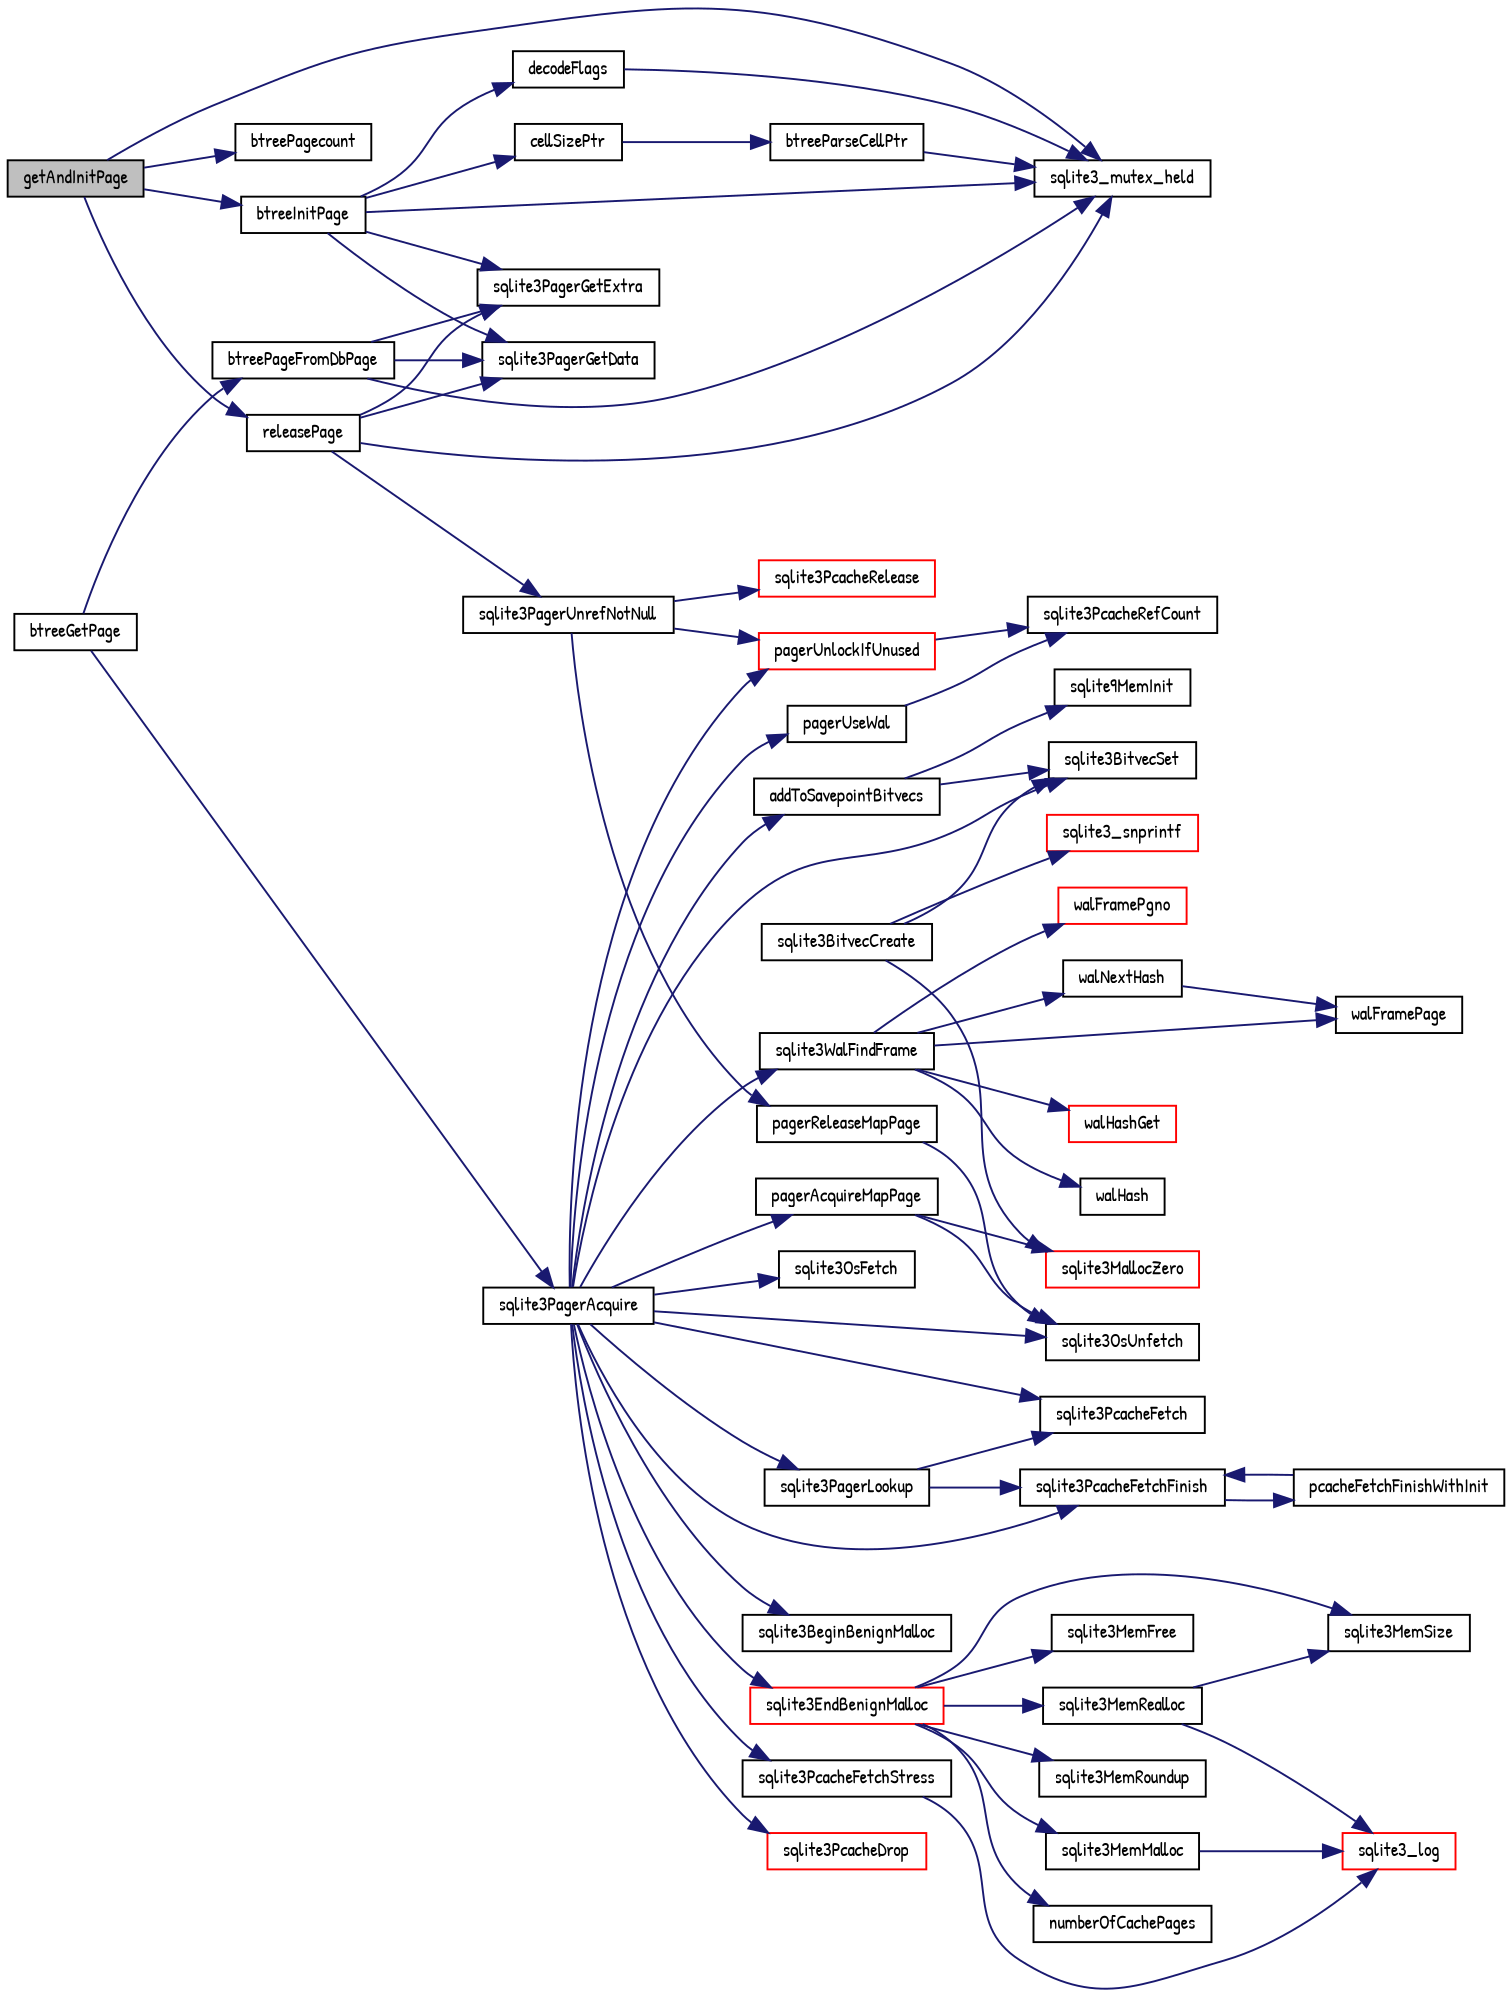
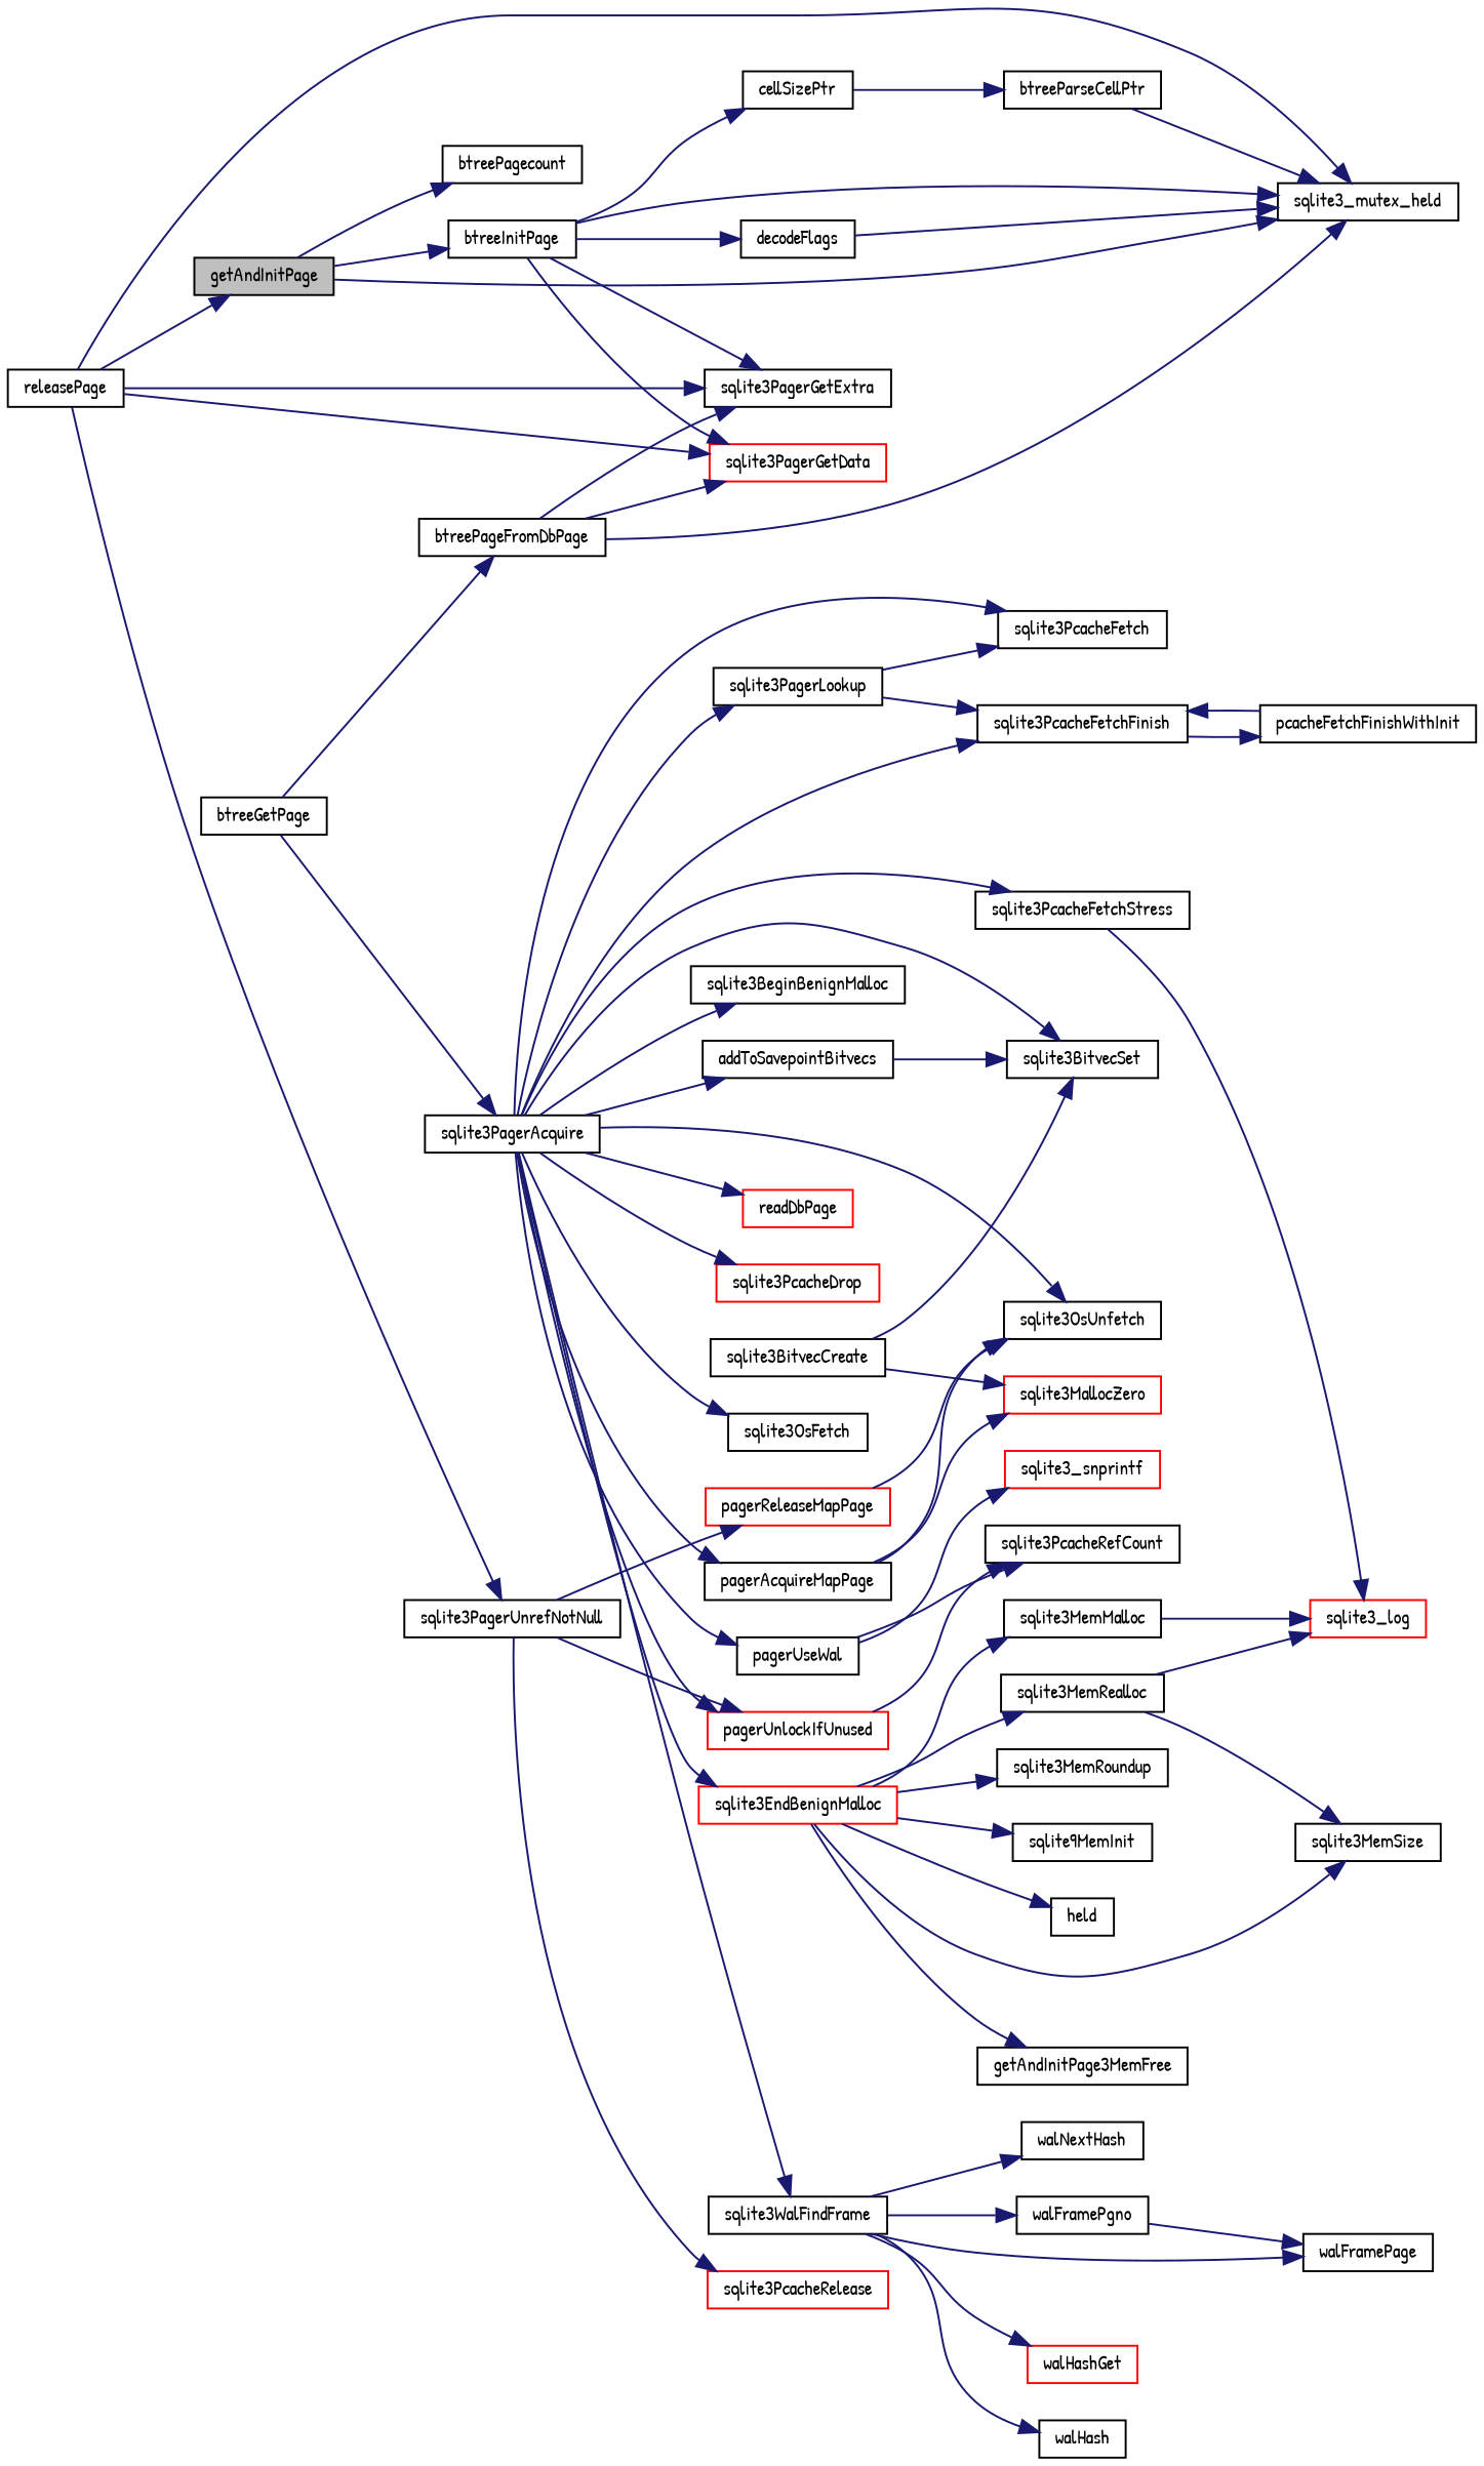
  digraph {
    fontname="Patrick Hand"
    rankdir=LR
    node [color=black fillcolor=white fontname="Patrick Hand" fontsize=10 shape=record style=filled]
    edge [color=midnightblue fontname="Patrick Hand" fontsize=10 labelfontname=FreeSans labelfontsize=10 style=solid]
    n1 [fillcolor=grey75 fontcolor=black height=0.2 label=getAndInitPage width=0.4]
    n2 [height=0.2 label=sqlite3_mutex_held width=0.4]
    n3 [height=0.2 label=btreePagecount width=0.4]
    n4 [height=0.2 label=btreeInitPage width=0.4]
    n5 [height=0.2 label=releasePage width=0.4]
    n6 [height=0.2 label=btreeGetPage width=0.4]
    n7 [height=0.2 label=sqlite3PagerAcquire width=0.4]
    n8 [height=0.2 label=btreePageFromDbPage width=0.4]
    n9 [height=0.2 label=sqlite3PagerGetExtra width=0.4]
-   n10 [height=0.2 label=sqlite3PagerGetData width=0.4]
+   n10 [color=red height=0.2 label=sqlite3PagerGetData width=0.4]
    n11 [height=0.2 label=decodeFlags width=0.4]
    n12 [height=0.2 label=cellSizePtr width=0.4]
    n13 [height=0.2 label=sqlite3PagerUnrefNotNull width=0.4]
    n14 [height=0.2 label=pagerUseWal width=0.4]
    n15 [height=0.2 label=sqlite3WalFindFrame width=0.4]
    n16 [height=0.2 label=sqlite3OsFetch width=0.4]
    n17 [height=0.2 label=sqlite3PagerLookup width=0.4]
    n18 [height=0.2 label=sqlite3PcacheFetch width=0.4]
    n19 [height=0.2 label=sqlite3PcacheFetchFinish width=0.4]
    n20 [height=0.2 label=pagerAcquireMapPage width=0.4]
    n21 [height=0.2 label=sqlite3OsUnfetch width=0.4]
    n22 [height=0.2 label=sqlite3PcacheFetchStress width=0.4]
    n23 [height=0.2 label=sqlite3BeginBenignMalloc width=0.4]
    n24 [height=0.2 label=sqlite3BitvecSet width=0.4]
    n25 [height=0.2 label=addToSavepointBitvecs width=0.4]
    n26 [color=red height=0.2 label=sqlite3EndBenignMalloc width=0.4]
+   n27 [color=red height=0.2 label=readDbPage width=0.4]
    n28 [color=red height=0.2 label=sqlite3PcacheDrop width=0.4]
    n29 [color=red height=0.2 label=pagerUnlockIfUnused width=0.4]
    n30 [height=0.2 label=sqlite3PcacheRefCount width=0.4]
    n31 [color=red height=0.2 label=sqlite3_snprintf width=0.4]
    n32 [height=0.2 label=walFramePage width=0.4]
    n33 [color=red height=0.2 label=walHashGet width=0.4]
    n34 [height=0.2 label=walHash width=0.4]
    n35 [height=0.2 label=walNextHash width=0.4]
-   n36 [color=red height=0.2 label=walFramePgno width=0.4]
+   n36 [height=0.2 label=walFramePgno width=0.4]
    n37 [height=0.2 label=pcacheFetchFinishWithInit width=0.4]
    n38 [color=red height=0.2 label=sqlite3MallocZero width=0.4]
    n39 [color=red height=0.2 label=sqlite3_log width=0.4]
-   n40 [height=0.2 label=numberOfCachePages width=0.4]
+   n40 [height=0.2 label=held width=0.4]
    n41 [height=0.2 label=sqlite3MemMalloc width=0.4]
-   n42 [height=0.2 label=sqlite3MemFree width=0.4]
+   n42 [height=0.2 label=getAndInitPage3MemFree width=0.4]
    n43 [height=0.2 label=sqlite3MemRealloc width=0.4]
    n44 [height=0.2 label=sqlite3MemSize width=0.4]
    n45 [height=0.2 label=sqlite3MemRoundup width=0.4]
    n46 [height=0.2 label=sqlite9MemInit width=0.4]
    n47 [height=0.2 label=sqlite3BitvecCreate width=0.4]
    n48 [height=0.2 label=btreeParseCellPtr width=0.4]
-   n49 [height=0.2 label=pagerReleaseMapPage width=0.4]
+   n49 [color=red height=0.2 label=pagerReleaseMapPage width=0.4]
    n50 [color=red height=0.2 label=sqlite3PcacheRelease width=0.4]
    n1 -> n2
    n1 -> n3
    n1 -> n4
-   n1 -> n5
+   n5 -> n1
    n4 -> n2
    n4 -> n9
    n4 -> n10
    n4 -> n11
    n4 -> n12
    n5 -> n2
    n5 -> n9
    n5 -> n10
    n5 -> n13
    n6 -> n7
    n6 -> n8
    n7 -> n14
    n7 -> n15
    n7 -> n16
    n7 -> n17
    n7 -> n18
    n7 -> n19
    n7 -> n20
    n7 -> n21
    n7 -> n22
    n7 -> n23
    n7 -> n24
    n7 -> n25
    n7 -> n26
+   n7 -> n27
    n7 -> n28
    n7 -> n29
    n8 -> n2
    n8 -> n9
    n8 -> n10
    n11 -> n2
    n12 -> n48
    n13 -> n29
    n13 -> n49
    n13 -> n50
    n14 -> n30
-   n47 -> n31
+   n14 -> n31
    n15 -> n32
    n15 -> n33
    n15 -> n34
    n15 -> n35
    n15 -> n36
    n17 -> n18
    n17 -> n19
    n19 -> n37
    n20 -> n21
    n20 -> n38
    n22 -> n39
    n25 -> n24
    n26 -> n40
    n26 -> n41
    n26 -> n42
    n26 -> n43
    n26 -> n44
    n26 -> n45
-   n25 -> n46
+   n26 -> n46
    n29 -> n30
-   n35 -> n32
+   n36 -> n32
    n37 -> n19
    n41 -> n39
    n43 -> n39
    n43 -> n44
    n47 -> n24
    n47 -> n38
    n48 -> n2
    n49 -> n21
  }
